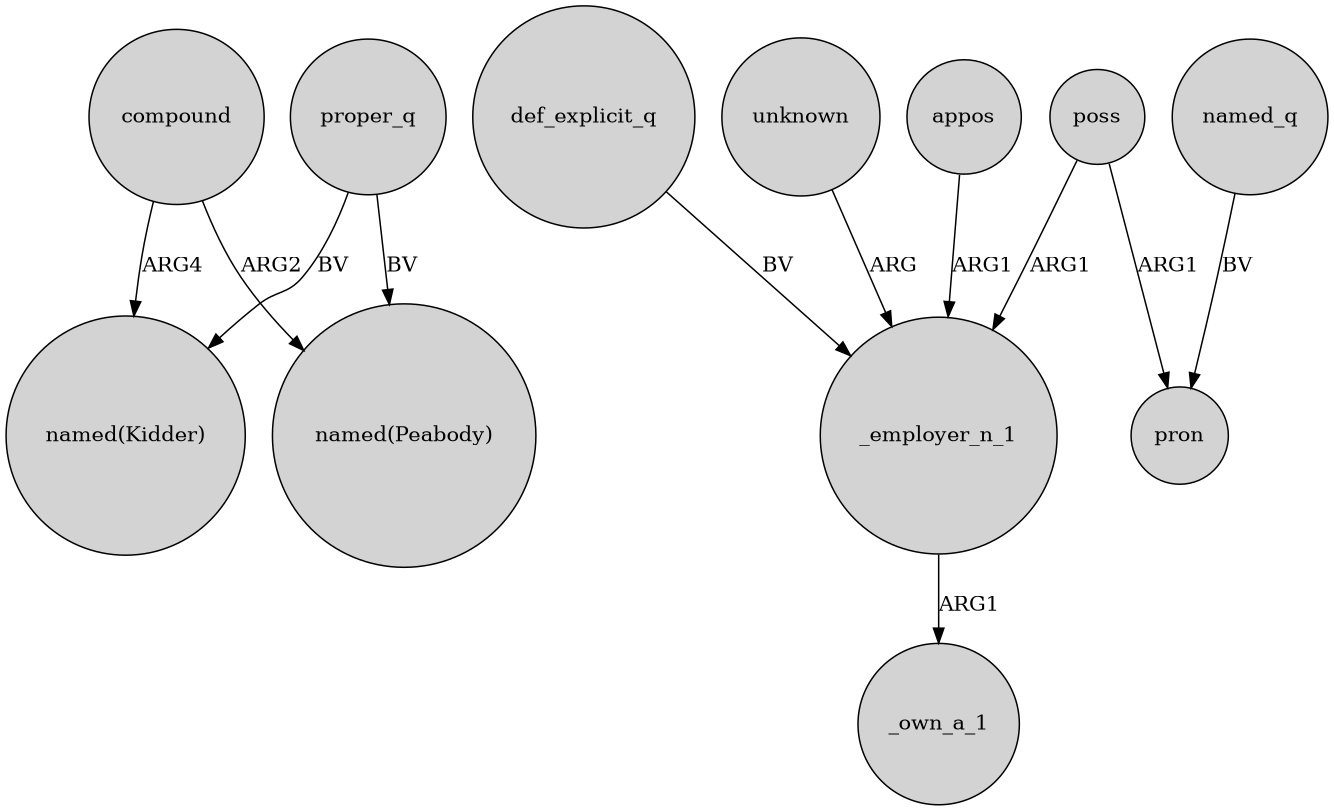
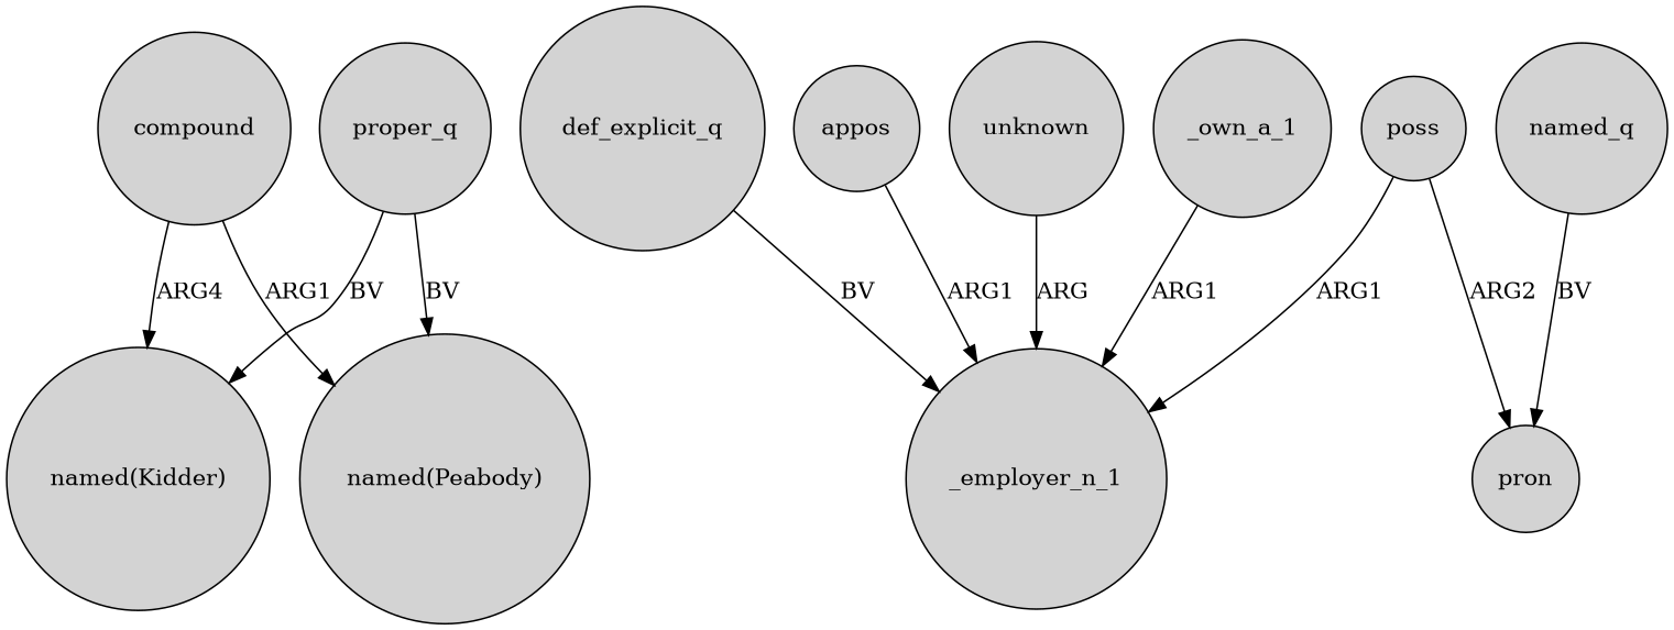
  digraph {
    node [shape=circle style=filled]
    compound
    "named(Kidder)"
    "named(Peabody)"
    def_explicit_q
    _employer_n_1
    appos
    proper_q
    poss
    pron
    n10 [label=named_q]
    unknown
    _own_a_1
    compound -> "named(Kidder)" [label=ARG4]
-   compound -> "named(Peabody)" [label=ARG2]
+   compound -> "named(Peabody)" [label=ARG1]
    def_explicit_q -> _employer_n_1 [label=BV]
    appos -> _employer_n_1 [label=ARG1]
    proper_q -> "named(Kidder)" [label=BV]
    proper_q -> "named(Peabody)" [label=BV]
    poss -> _employer_n_1 [label=ARG1]
-   poss -> pron [label=ARG1]
+   poss -> pron [label=ARG2]
    n10 -> pron [label=BV]
    unknown -> _employer_n_1 [label=ARG]
-   _employer_n_1 -> _own_a_1 [label=ARG1]
+   _own_a_1 -> _employer_n_1 [label=ARG1]
  }
